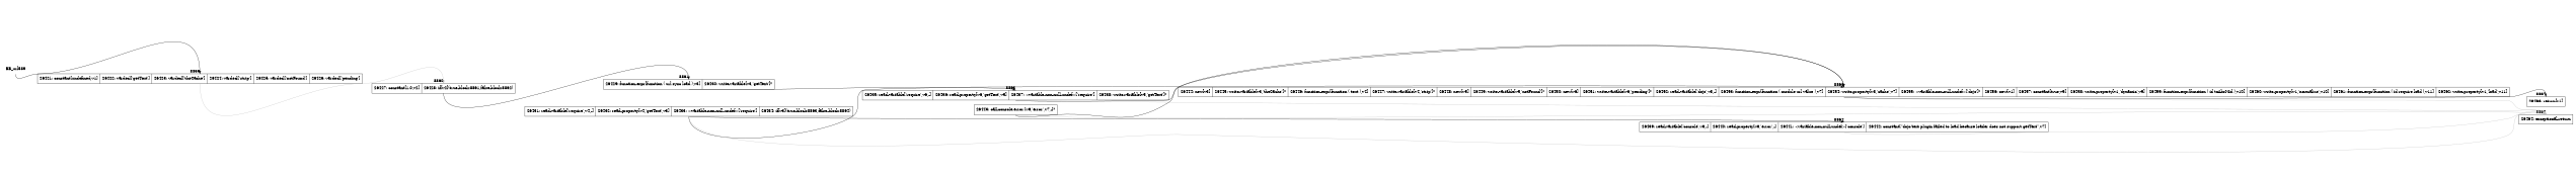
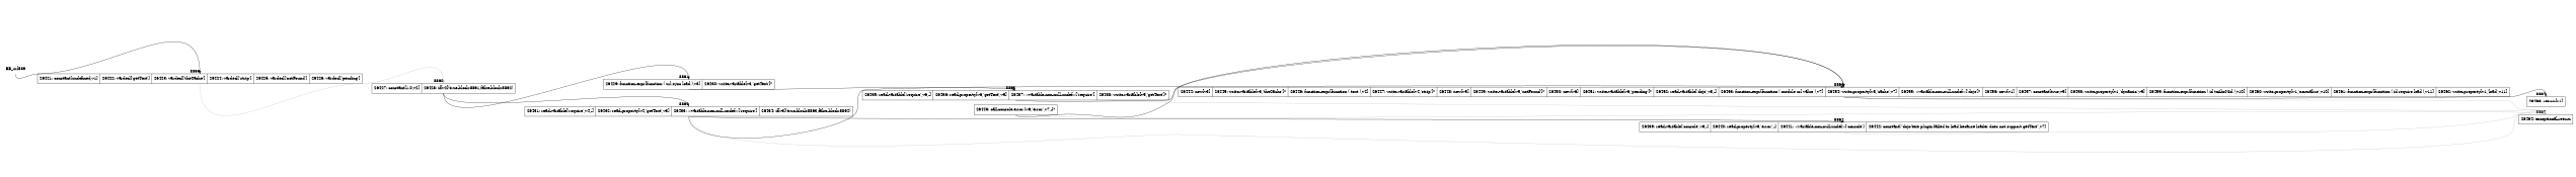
  digraph {
    rankdir=LR
    node [shape=record]
    edge [headport=n tailport=s]
    n1 [label=BB_url589 shape=none]
    n2 [label="{26421: constant[undefined,v1]|26422: vardecl['getText']|26423: vardecl['theCache']|26424: vardecl['strip']|26425: vardecl['notFound']|26426: vardecl['pending']}"]
    n3 [label="{26427: constant[1.0,v2]|26428: if[v2](true-block:8861,false-block:8862)}"]
    n4 [label="{26429: function-expr[function ( url sync load ),v3]|26430: write-variable[v3,'getText']*}"]
    n5 [label="{26431: read-variable['require',v4,-]|26432: read-property[v4,'getText',v3]|26433: \<variable-non-null-undef\>['require']|26434: if[v3](true-block:8863,false-block:8864)}"]
    n6 [label="{26444: new[v3]|26445: write-variable[v3,'theCache']*|26446: function-expr[function ( text ),v4]|26447: write-variable[v4,'strip']*|26448: new[v5]|26449: write-variable[v5,'notFound']*|26450: new[v6]|26451: write-variable[v6,'pending']*|26452: read-variable['dojo',v8,-]|26453: function-expr[function ( module url value ),v7]|26454: write-property[v8,'cache',v7]|26455: \<variable-non-null-undef\>['dojo']*|26456: new[v1]|26457: constant[true,v9]|26458: write-property[v1,'dynamic',v9]|26459: function-expr[function ( id toAbsMid ),v10]|26460: write-property[v1,'normalize',v10]|26461: function-expr[function ( id require load ),v11]|26462: write-property[v1,'load',v11]}"]
    n7 [label="{26435: read-variable['require',v6,-]|26436: read-property[v6,'getText',v5]|26437: \<variable-non-null-undef\>['require']|26438: write-variable[v5,'getText']*}"]
    n8 [label="{26439: read-variable['console',v6,-]|26440: read-property[v6,'error',-]|26441: \<variable-non-null-undef\>['console']|26442: constant[\"dojo/text plugin failed to load because loader does not support getText\",v7]}"]
    n9 [label="{26464: exceptional-return}"]
    n10 [label="{26463: return[v1]}"]
    n11 [label="{26443: call-console.error [v6,'error',v7,-]*}"]
    n1 -> n2 [headlabel="    8859"]
    n2 -> n3 [color=gray headlabel="      8860"]
    n3 -> n4 [headlabel="      8861"]
+   n3 -> n5 [headlabel="      8862"]
    n4 -> n6 [headlabel="      8866"]
    n5 -> n7 [headlabel="      8863"]
    n5 -> n8 [headlabel="      8864"]
    n5 -> n9 [color=gray headlabel="      8868"]
    n6 -> n9 [color=gray]
    n6 -> n10 [headlabel="      8867"]
    n7 -> n6
    n7 -> n9 [color=gray]
    n8 -> n9 [color=gray]
    n11 -> n6
    n11 -> n9 [color=gray]
  }
